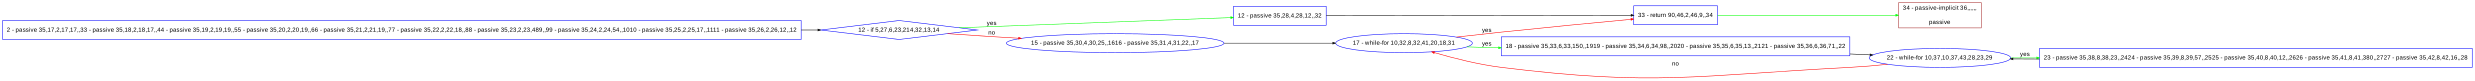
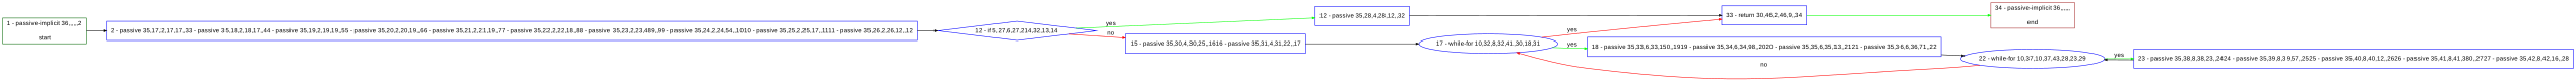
  digraph {
    bgcolor=white
    compound=true
    fillcolor="#FFFFCC"
    fontname=Arial
    fontsize=12
    pack=true
    packmode=clust
    rankdir=LR
    style="rounded,filled"
    node [color="#0000ff" compound=true fillcolor="#ffffff" fixedsize=false fontname=Arial fontsize=12 node_initialized=no shape=box style=filled]
    edge [arrowhead=normal arrowsize=0.5 arrowtail=none color="#000000" compound=true dir=forward fontcolor=black fontname=Arial fontsize=12]
    n1 [label="2 - passive 35,17,2,17,17,,33 - passive 35,18,2,18,17,,44 - passive 35,19,2,19,19,,55 - passive 35,20,2,20,19,,66 - passive 35,21,2,21,19,,77 - passive 35,22,2,22,18,,88 - passive 35,23,2,23,489,,99 - passive 35,24,2,24,54,,1010 - passive 35,25,2,25,17,,1111 - passive 35,26,2,26,12,,12"]
-   n2 [label="12 - if 5,27,6,23,214,32,13,14" shape=diamond]
+   n2 [label="12 - if 5,27,6,27,214,32,13,14" shape=diamond]
    n3 [label="12 - passive 35,28,4,28,12,,32"]
-   n4 [label="15 - passive 35,30,4,30,25,,1616 - passive 35,31,4,31,22,,17" shape=ellipse]
-   n6 [label="33 - return 90,46,2,46,9,,34"]
-   n7 [label="17 - while-for 10,32,8,32,41,20,18,31" shape=oval]
-   n8 [color="#a52a2a" label="34 - passive-implicit 36,,,,,,\n\npassive"]
+   n4 [label="15 - passive 35,30,4,30,25,,1616 - passive 35,31,4,31,22,,17"]
+   n5 [color="#006400" label="1 - passive-implicit 36,,,,,,2\n\nstart"]
+   n6 [label="33 - return 30,46,2,46,9,,34"]
+   n7 [label="17 - while-for 10,32,8,32,41,30,18,31" shape=oval]
+   n8 [color="#a52a2a" label="34 - passive-implicit 36,,,,,,\n\nend"]
    n9 [label="18 - passive 35,33,6,33,150,,1919 - passive 35,34,6,34,98,,2020 - passive 35,35,6,35,13,,2121 - passive 35,36,6,36,71,,22"]
    n10 [label="22 - while-for 10,37,10,37,43,28,23,29" shape=oval]
    n11 [label="23 - passive 35,38,8,38,23,,2424 - passive 35,39,8,39,57,,2525 - passive 35,40,8,40,12,,2626 - passive 35,41,8,41,380,,2727 - passive 35,42,8,42,16,,28"]
    n1 -> n2
    n2 -> n3 [color="#00ff00" label=yes]
    n2 -> n4 [color="#ff0000" label=no]
    n3 -> n6
    n4 -> n7
+   n5 -> n1
    n6 -> n8 [color="#00ff00"]
    n7 -> n6 [color="#ff0000" label=yes]
    n7 -> n9 [color="#00ff00" label=yes]
    n9 -> n10
    n10 -> n7 [color="#ff0000" label=no]
    n10 -> n11 [color="#00ff00" label=yes]
    n11 -> n10
  }
